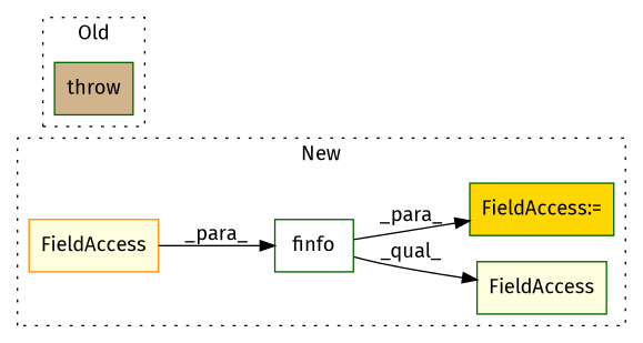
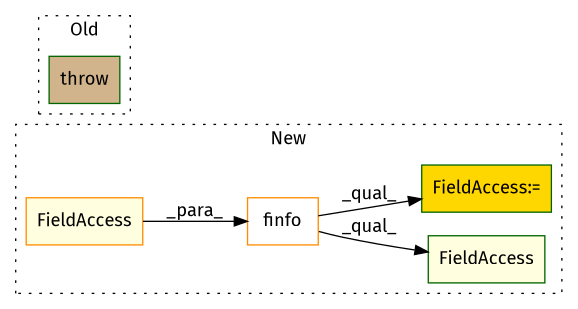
  digraph {
    fontname="Fira Sans"
    rankdir=LR
    node [a=22 color=darkgreen fillcolor=lightyellow fontname="Fira Sans" shape=box style=filled]
    edge [fontname="Fira Sans"]
-   n1 [a=32 fillcolor=white l="6,1" label=finfo s="981,994"]
+   n1 [a=32 color=darkorange fillcolor=white l="6,1" label=finfo s="981,994"]
    n2 [l=25 label=FieldAccess s=975]
    n3 [color=darkorange l=7 label=FieldAccess s=987]
    n4 [a=7 fillcolor=gold l=1 label="FieldAccess:=" s=856]
    n5 [a=53 fillcolor=tan l=6 label=throw s=259]
    subgraph cluster_1 {
      label=New
      style=dotted
      n1
      n2
      n3
      n4
    }
    subgraph cluster_2 {
      label=Old
      style=dotted
      n5
    }
    n1 -> n2 [label=_qual_]
-   n1 -> n4 [label=_para_]
+   n1 -> n4 [label=_qual_]
    n3 -> n1 [label=_para_]
  }
